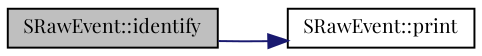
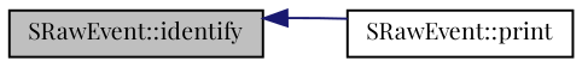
  digraph {
    rankdir=LR
    fontname="Playfair Display"
    node [color=black fontname="Playfair Display" fontsize=10 shape=record]
    n1 [fillcolor=grey75 fontcolor=black height=0.2 label="SRawEvent::identify" style=filled width=0.4]
    n2 [height=0.2 label="SRawEvent::print" width=0.4]
-   n1 -> n2 [color=midnightblue fontname="Playfair Display" fontsize=10 labelfontname=FreeSans labelfontsize=10 style=solid]
+   n2 -> n1 [color=midnightblue fontname="Playfair Display" fontsize=10 labelfontname=FreeSans labelfontsize=10 style=solid]
  }
